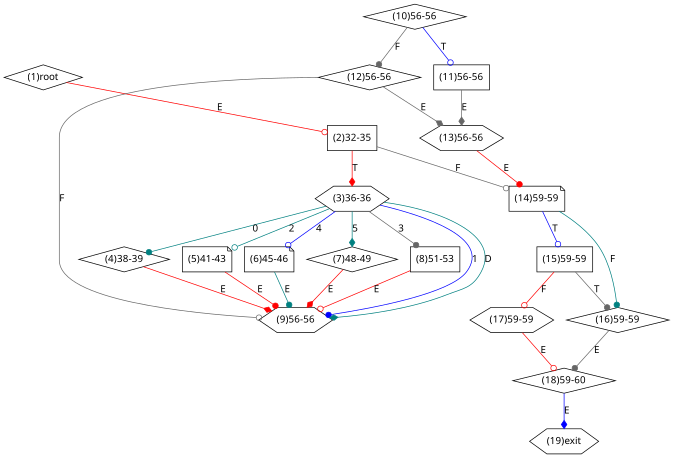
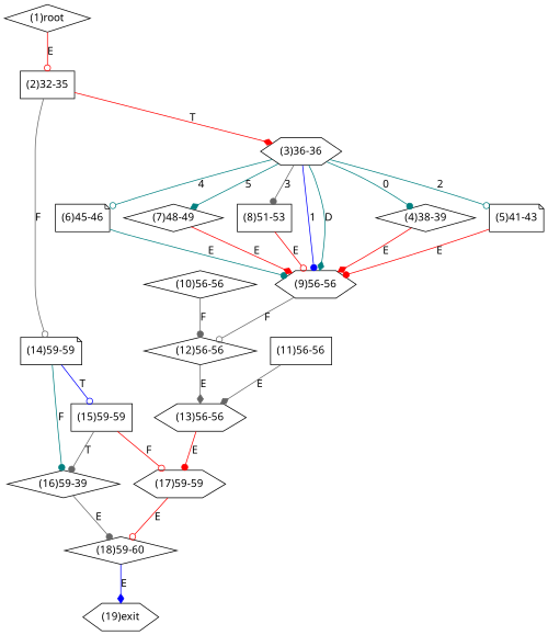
  digraph {
    fontname="Noto Sans"
    node [fontname="Noto Sans" shape=diamond]
    edge [arrowhead=odot color=red fontname="Noto Sans"]
    n1 [label="(1)root"]
    n2 [label="(2)32-35" shape=box]
    n3 [label="(3)36-36" shape=hexagon]
    n4 [label="(14)59-59" shape=note]
    n5 [label="(4)38-39"]
    n6 [label="(5)41-43" shape=note]
    n7 [label="(6)45-46" shape=note]
    n8 [label="(7)48-49"]
    n9 [label="(8)51-53" shape=box]
    n10 [label="(9)56-56" shape=hexagon]
    n11 [label="(15)59-59" shape=box]
-   n12 [label="(16)59-59"]
+   n12 [label="(16)59-39"]
    n13 [label="(12)56-56"]
    n14 [label="(10)56-56"]
    n15 [label="(11)56-56" shape=box]
    n16 [label="(13)56-56" shape=hexagon]
    n17 [label="(17)59-59" shape=hexagon]
    n18 [label="(18)59-60"]
    n19 [label="(19)exit" shape=hexagon]
    n1 -> n2 [label=E]
    n2 -> n3 [arrowhead=diamond label=T]
    n2 -> n4 [color=gray40 label=F]
    n3 -> n5 [arrowhead=dot color=teal label=0]
    n3 -> n6 [color=teal label=2]
-   n3 -> n7 [color=blue label=4]
+   n3 -> n7 [color=teal label=4]
    n3 -> n8 [arrowhead=diamond color=teal label=5]
    n3 -> n9 [arrowhead=dot color=gray40 label=3]
    n3 -> n10 [arrowhead=dot color=blue label=1]
    n3 -> n10 [arrowhead=diamond color=teal label=D]
    n4 -> n11 [color=blue label=T]
    n4 -> n12 [arrowhead=dot color=teal label=F]
    n5 -> n10 [arrowhead=diamond label=E]
    n6 -> n10 [arrowhead=dot label=E]
    n7 -> n10 [arrowhead=dot color=teal label=E]
    n8 -> n10 [arrowhead=diamond label=E]
    n9 -> n10 [label=E]
-   n13 -> n10 [color=gray40 label=F]
+   n10 -> n13 [color=gray40 label=F]
    n11 -> n12 [arrowhead=dot color=gray40 label=T]
    n11 -> n17 [label=F]
    n12 -> n18 [arrowhead=dot color=gray40 label=E]
    n13 -> n16 [arrowhead=diamond color=gray40 label=E]
    n14 -> n13 [arrowhead=dot color=gray40 label=F]
-   n14 -> n15 [color=blue label=T]
    n15 -> n16 [arrowhead=diamond color=gray40 label=E]
-   n16 -> n4 [arrowhead=dot label=E]
+   n16 -> n17 [arrowhead=dot label=E]
    n17 -> n18 [label=E]
    n18 -> n19 [arrowhead=diamond color=blue label=E]
  }
